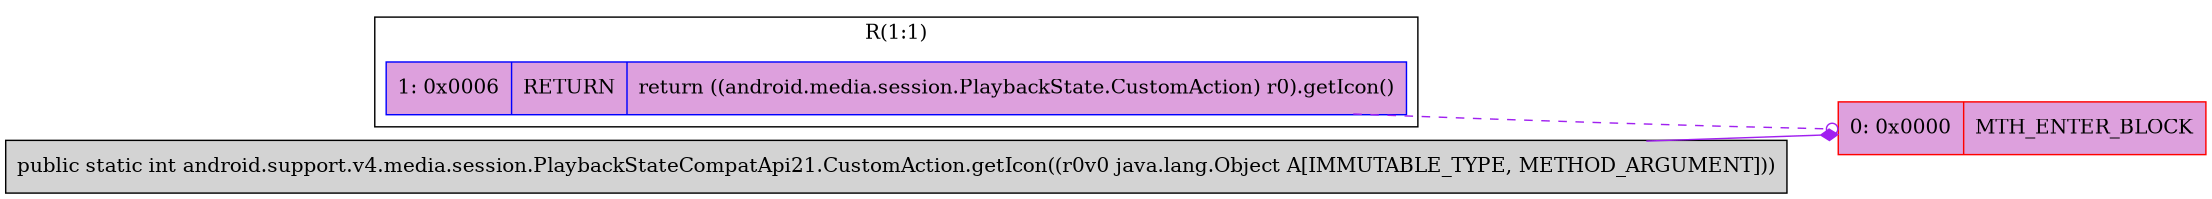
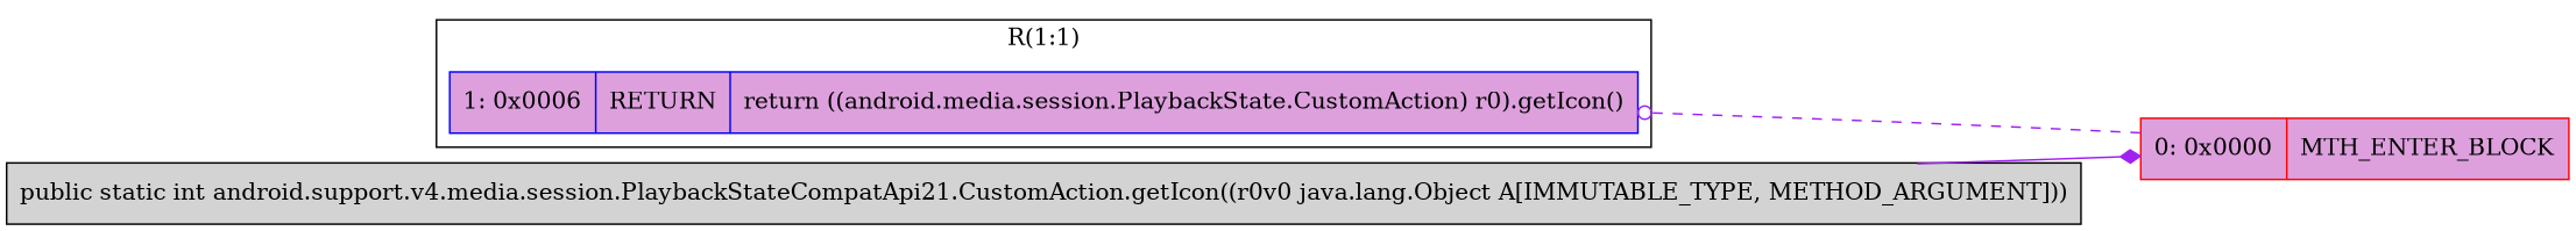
  digraph {
    rankdir=LR
    node [shape=record style=filled fillcolor=plum]
    edge [color=purple]
    n1 [color=blue label="{1\:\ 0x0006|RETURN\l|return ((android.media.session.PlaybackState.CustomAction) r0).getIcon()\l}"]
    n2 [color=red label="{0\:\ 0x0000|MTH_ENTER_BLOCK\l}"]
    n3 [label="{public static int android.support.v4.media.session.PlaybackStateCompatApi21.CustomAction.getIcon((r0v0 java.lang.Object A[IMMUTABLE_TYPE, METHOD_ARGUMENT])) }" fillcolor=lightgrey]
    subgraph cluster_1 {
      label="R(1:1)"
      n1
    }
-   n1 -> n2 [style=dashed arrowhead=odot]
+   n2 -> n1 [style=dashed arrowhead=odot]
    n3 -> n2 [style=solid arrowhead=diamond]
  }
